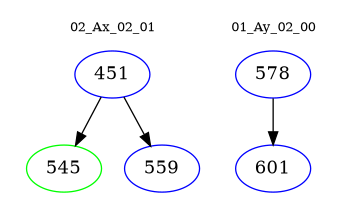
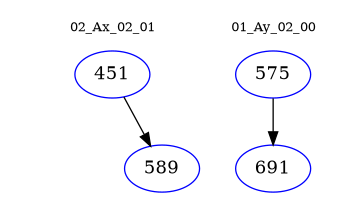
  digraph {
    node [color=blue]
    edge [color=black]
    n1 [label=451]
-   n2 [color=green label=545]
-   n3 [label=559]
-   n4 [label=578]
-   n5 [label=601]
+   n3 [label=589]
+   n4 [label=575]
+   n5 [label=691]
    subgraph cluster_1 {
      color=white
      fontsize=10
      label="02_Ax_02_01"
      n1
-     n2
      n3
    }
    subgraph cluster_2 {
      color=white
      fontsize=10
      label="01_Ay_02_00"
      n4
      n5
    }
-   n1 -> n2
    n1 -> n3
    n4 -> n5
  }
